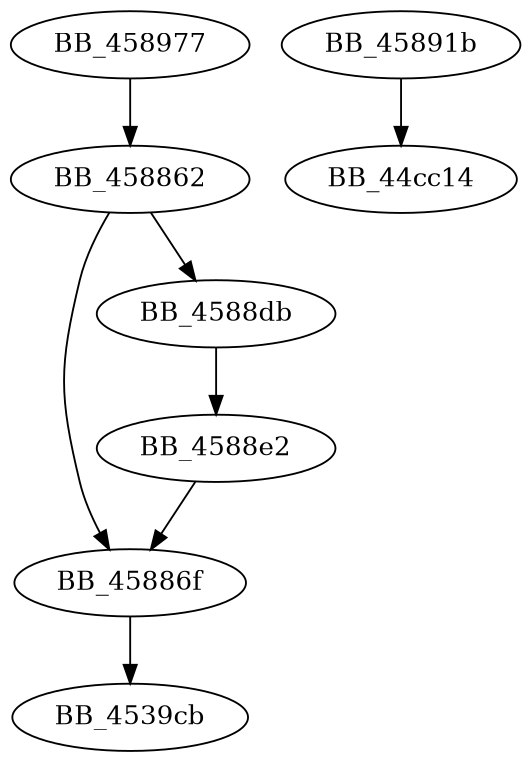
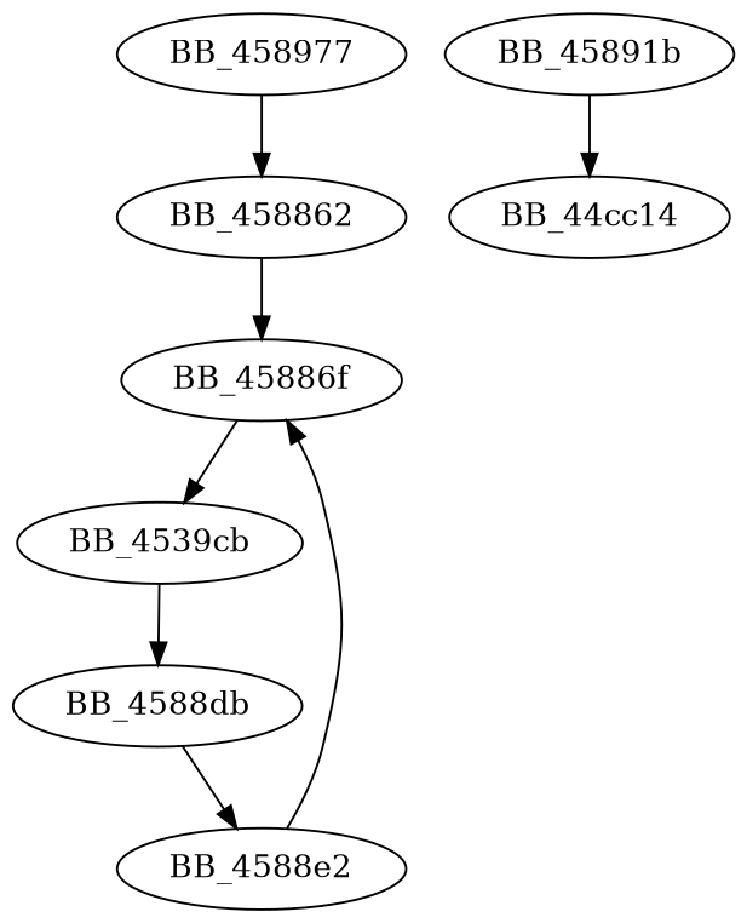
  digraph {
    BB_458862
    BB_45886f
    n3 [label=BB_4539cb]
    BB_4588db
    BB_4588e2
    BB_45891b
    BB_44cc14
    BB_458977
    BB_458862 -> BB_45886f
    BB_45886f -> n3
-   BB_458862 -> BB_4588db
+   n3 -> BB_4588db
    BB_4588db -> BB_4588e2
    BB_4588e2 -> BB_45886f
    BB_45891b -> BB_44cc14
    BB_458977 -> BB_458862
  }
